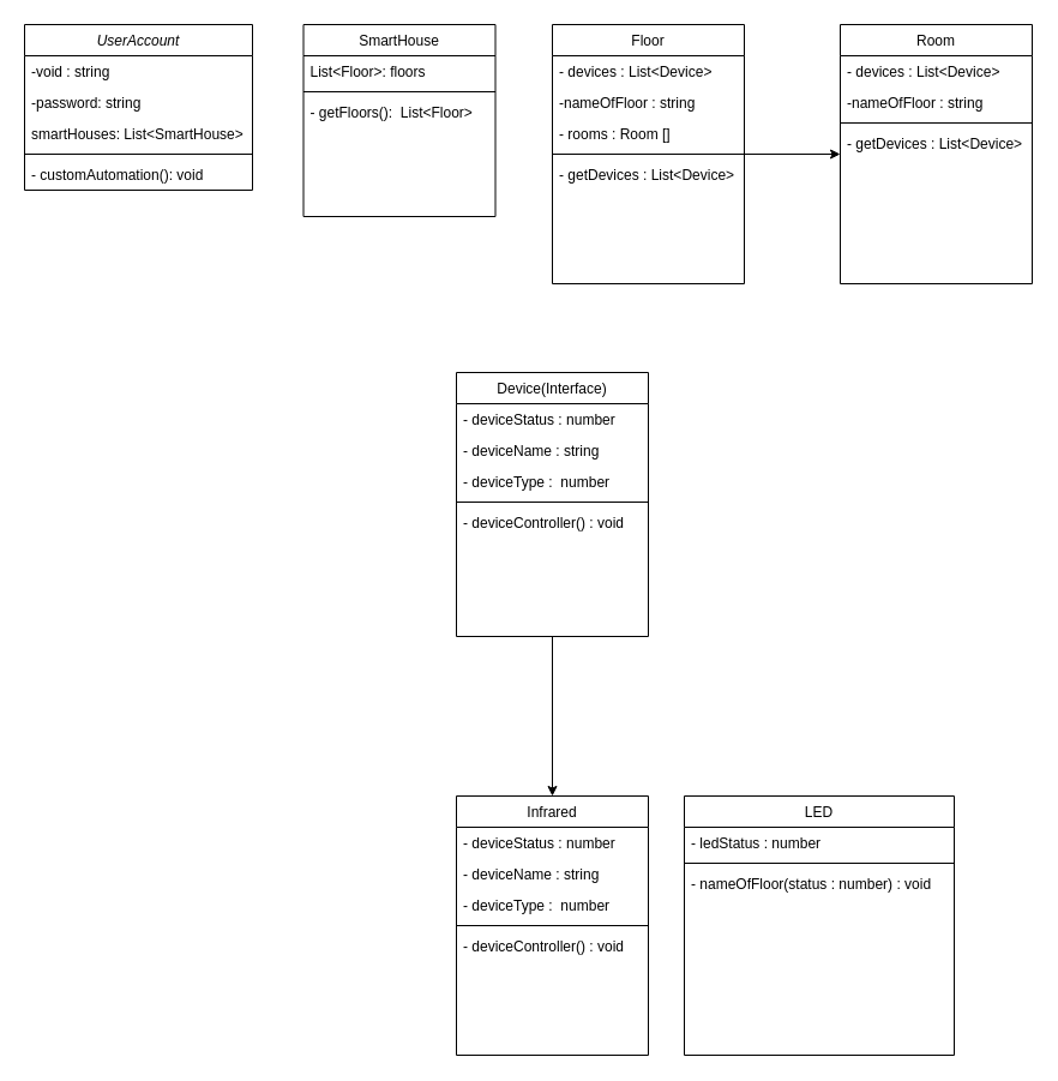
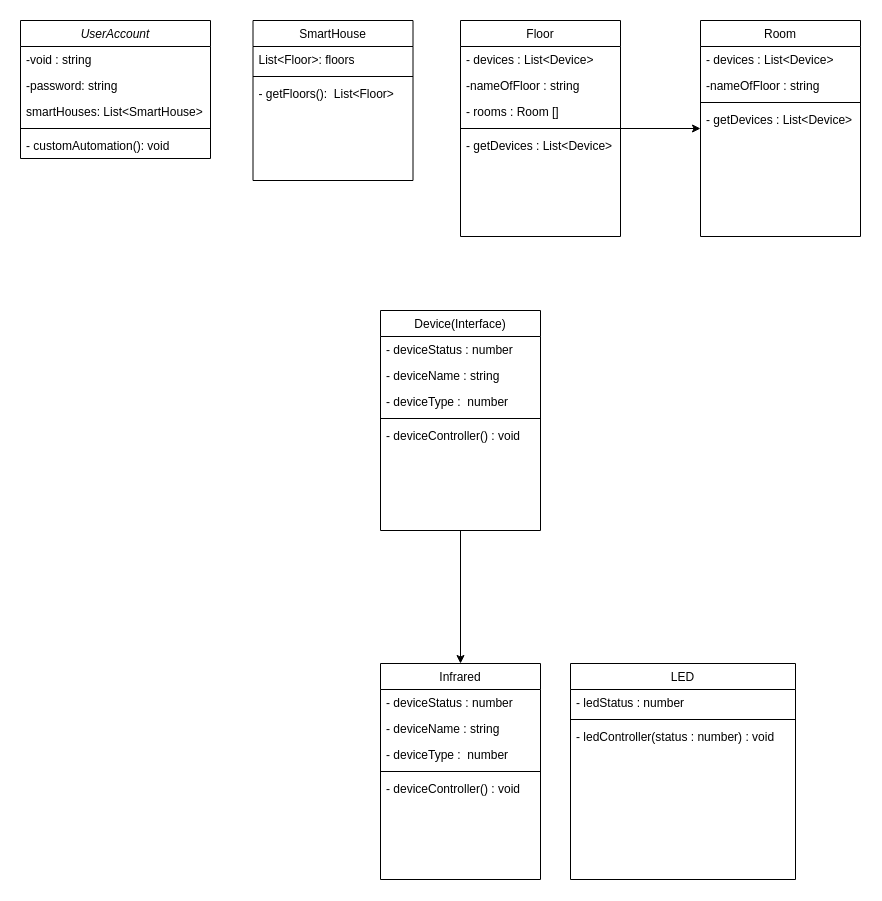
  <mxCell id="0" />
  <mxCell id="1" parent="0" />
  <mxCell id="2" value="UserAccount" style="swimlane;fontStyle=2;align=center;verticalAlign=top;childLayout=stackLayout;horizontal=1;startSize=26;horizontalStack=0;resizeParent=1;resizeLast=0;collapsible=1;marginBottom=0;rounded=0;shadow=0;strokeWidth=1;" parent="1" vertex="1"><mxGeometry x="20" y="20" width="190" height="138" as="geometry"><mxRectangle x="230" y="140" width="160" height="26" as="alternateBounds" /></mxGeometry></mxCell>
  <mxCell id="3" value="-void : string" style="text;align=left;verticalAlign=top;spacingLeft=4;spacingRight=4;overflow=hidden;rotatable=0;points=[[0,0.5],[1,0.5]];portConstraint=eastwest;" parent="2" vertex="1"><mxGeometry y="26" width="190" height="26" as="geometry" /></mxCell>
  <mxCell id="4" value="-password: string" style="text;align=left;verticalAlign=top;spacingLeft=4;spacingRight=4;overflow=hidden;rotatable=0;points=[[0,0.5],[1,0.5]];portConstraint=eastwest;rounded=0;shadow=0;html=0;" parent="2" vertex="1"><mxGeometry y="52" width="190" height="26" as="geometry" /></mxCell>
  <mxCell id="5" value="smartHouses: List&lt;SmartHouse&gt;" style="text;align=left;verticalAlign=top;spacingLeft=4;spacingRight=4;overflow=hidden;rotatable=0;points=[[0,0.5],[1,0.5]];portConstraint=eastwest;rounded=0;shadow=0;html=0;" vertex="1" parent="2"><mxGeometry y="78" width="190" height="26" as="geometry" /></mxCell>
  <mxCell id="6" value="" style="line;html=1;strokeWidth=1;align=left;verticalAlign=middle;spacingTop=-1;spacingLeft=3;spacingRight=3;rotatable=0;labelPosition=right;points=[];portConstraint=eastwest;" parent="2" vertex="1"><mxGeometry y="104" width="190" height="8" as="geometry" /></mxCell>
  <mxCell id="7" value="- customAutomation(): void" style="text;align=left;verticalAlign=top;spacingLeft=4;spacingRight=4;overflow=hidden;rotatable=0;points=[[0,0.5],[1,0.5]];portConstraint=eastwest;rounded=0;shadow=0;html=0;" vertex="1" parent="2"><mxGeometry y="112" width="190" height="26" as="geometry" /></mxCell>
  <mxCell id="8" value="SmartHouse" style="swimlane;fontStyle=0;align=center;verticalAlign=top;childLayout=stackLayout;horizontal=1;startSize=26;horizontalStack=0;resizeParent=1;resizeLast=0;collapsible=1;marginBottom=0;rounded=0;shadow=0;strokeWidth=1;" parent="1" vertex="1"><mxGeometry x="252.5" y="20" width="160" height="160" as="geometry"><mxRectangle x="550" y="140" width="160" height="26" as="alternateBounds" /></mxGeometry></mxCell>
  <mxCell id="9" value="List&lt;Floor&gt;: floors" style="text;align=left;verticalAlign=top;spacingLeft=4;spacingRight=4;overflow=hidden;rotatable=0;points=[[0,0.5],[1,0.5]];portConstraint=eastwest;" parent="8" vertex="1"><mxGeometry y="26" width="160" height="26" as="geometry" /></mxCell>
  <mxCell id="10" value="" style="line;html=1;strokeWidth=1;align=left;verticalAlign=middle;spacingTop=-1;spacingLeft=3;spacingRight=3;rotatable=0;labelPosition=right;points=[];portConstraint=eastwest;" parent="8" vertex="1"><mxGeometry y="52" width="160" height="8" as="geometry" /></mxCell>
  <mxCell id="11" value="- getFloors():  List&lt;Floor&gt;" style="text;align=left;verticalAlign=top;spacingLeft=4;spacingRight=4;overflow=hidden;rotatable=0;points=[[0,0.5],[1,0.5]];portConstraint=eastwest;" vertex="1" parent="8"><mxGeometry y="60" width="160" height="26" as="geometry" /></mxCell>
  <mxCell id="12" value="" style="edgeStyle=orthogonalEdgeStyle;rounded=0;orthogonalLoop=1;jettySize=auto;html=1;" edge="1" parent="1" source="13" target="36"><mxGeometry relative="1" as="geometry" /></mxCell>
  <mxCell id="13" value="Floor" style="swimlane;fontStyle=0;align=center;verticalAlign=top;childLayout=stackLayout;horizontal=1;startSize=26;horizontalStack=0;resizeParent=1;resizeLast=0;collapsible=1;marginBottom=0;rounded=0;shadow=0;strokeWidth=1;" vertex="1" parent="1"><mxGeometry x="460" y="20" width="160" height="216" as="geometry"><mxRectangle x="748" y="120" width="160" height="26" as="alternateBounds" /></mxGeometry></mxCell>
  <mxCell id="14" value="- devices : List&lt;Device&gt;" style="text;align=left;verticalAlign=top;spacingLeft=4;spacingRight=4;overflow=hidden;rotatable=0;points=[[0,0.5],[1,0.5]];portConstraint=eastwest;" vertex="1" parent="13"><mxGeometry y="26" width="160" height="26" as="geometry" /></mxCell>
  <mxCell id="15" value="-nameOfFloor : string" style="text;align=left;verticalAlign=top;spacingLeft=4;spacingRight=4;overflow=hidden;rotatable=0;points=[[0,0.5],[1,0.5]];portConstraint=eastwest;" vertex="1" parent="13"><mxGeometry y="52" width="160" height="26" as="geometry" /></mxCell>
  <mxCell id="16" value="- rooms : Room []" style="text;align=left;verticalAlign=top;spacingLeft=4;spacingRight=4;overflow=hidden;rotatable=0;points=[[0,0.5],[1,0.5]];portConstraint=eastwest;" vertex="1" parent="13"><mxGeometry y="78" width="160" height="26" as="geometry" /></mxCell>
  <mxCell id="17" value="" style="line;html=1;strokeWidth=1;align=left;verticalAlign=middle;spacingTop=-1;spacingLeft=3;spacingRight=3;rotatable=0;labelPosition=right;points=[];portConstraint=eastwest;" vertex="1" parent="13"><mxGeometry y="104" width="160" height="8" as="geometry" /></mxCell>
  <mxCell id="18" value="- getDevices : List&lt;Device&gt;" style="text;align=left;verticalAlign=top;spacingLeft=4;spacingRight=4;overflow=hidden;rotatable=0;points=[[0,0.5],[1,0.5]];portConstraint=eastwest;" vertex="1" parent="13"><mxGeometry y="112" width="160" height="26" as="geometry" /></mxCell>
  <mxCell id="19" value="" style="edgeStyle=orthogonalEdgeStyle;rounded=0;orthogonalLoop=1;jettySize=auto;html=1;exitX=0.5;exitY=1;exitDx=0;exitDy=0;entryX=0.5;entryY=0;entryDx=0;entryDy=0;" edge="1" parent="1" source="20" target="30"><mxGeometry relative="1" as="geometry"><Array as="points"><mxPoint x="460" y="663" /></Array></mxGeometry></mxCell>
  <mxCell id="20" value="Device(Interface)" style="swimlane;fontStyle=0;align=center;verticalAlign=top;childLayout=stackLayout;horizontal=1;startSize=26;horizontalStack=0;resizeParent=1;resizeLast=0;collapsible=1;marginBottom=0;rounded=0;shadow=0;strokeWidth=1;" vertex="1" parent="1"><mxGeometry x="380" y="310" width="160" height="220" as="geometry"><mxRectangle x="748" y="120" width="160" height="26" as="alternateBounds" /></mxGeometry></mxCell>
  <mxCell id="21" value="- deviceStatus : number" style="text;align=left;verticalAlign=top;spacingLeft=4;spacingRight=4;overflow=hidden;rotatable=0;points=[[0,0.5],[1,0.5]];portConstraint=eastwest;" vertex="1" parent="20"><mxGeometry y="26" width="160" height="26" as="geometry" /></mxCell>
  <mxCell id="22" value="- deviceName : string" style="text;align=left;verticalAlign=top;spacingLeft=4;spacingRight=4;overflow=hidden;rotatable=0;points=[[0,0.5],[1,0.5]];portConstraint=eastwest;" vertex="1" parent="20"><mxGeometry y="52" width="160" height="26" as="geometry" /></mxCell>
  <mxCell id="23" value="- deviceType :  number" style="text;align=left;verticalAlign=top;spacingLeft=4;spacingRight=4;overflow=hidden;rotatable=0;points=[[0,0.5],[1,0.5]];portConstraint=eastwest;" vertex="1" parent="20"><mxGeometry y="78" width="160" height="26" as="geometry" /></mxCell>
  <mxCell id="24" value="" style="line;html=1;strokeWidth=1;align=left;verticalAlign=middle;spacingTop=-1;spacingLeft=3;spacingRight=3;rotatable=0;labelPosition=right;points=[];portConstraint=eastwest;" vertex="1" parent="20"><mxGeometry y="104" width="160" height="8" as="geometry" /></mxCell>
  <mxCell id="25" value="- deviceController() : void" style="text;align=left;verticalAlign=top;spacingLeft=4;spacingRight=4;overflow=hidden;rotatable=0;points=[[0,0.5],[1,0.5]];portConstraint=eastwest;" vertex="1" parent="20"><mxGeometry y="112" width="160" height="26" as="geometry" /></mxCell>
  <mxCell id="26" value="LED" style="swimlane;fontStyle=0;align=center;verticalAlign=top;childLayout=stackLayout;horizontal=1;startSize=26;horizontalStack=0;resizeParent=1;resizeLast=0;collapsible=1;marginBottom=0;rounded=0;shadow=0;strokeWidth=1;" vertex="1" parent="1"><mxGeometry x="570" y="663" width="225" height="216" as="geometry"><mxRectangle x="748" y="120" width="160" height="26" as="alternateBounds" /></mxGeometry></mxCell>
  <mxCell id="27" value="- ledStatus : number" style="text;align=left;verticalAlign=top;spacingLeft=4;spacingRight=4;overflow=hidden;rotatable=0;points=[[0,0.5],[1,0.5]];portConstraint=eastwest;" vertex="1" parent="26"><mxGeometry y="26" width="225" height="26" as="geometry" /></mxCell>
  <mxCell id="28" value="" style="line;html=1;strokeWidth=1;align=left;verticalAlign=middle;spacingTop=-1;spacingLeft=3;spacingRight=3;rotatable=0;labelPosition=right;points=[];portConstraint=eastwest;" vertex="1" parent="26"><mxGeometry y="52" width="225" height="8" as="geometry" /></mxCell>
- <mxCell id="29" value="- nameOfFloor(status : number) : void" style="text;align=left;verticalAlign=top;spacingLeft=4;spacingRight=4;overflow=hidden;rotatable=0;points=[[0,0.5],[1,0.5]];portConstraint=eastwest;" vertex="1" parent="26"><mxGeometry y="60" width="225" height="26" as="geometry" /></mxCell>
+ <mxCell id="29" value="- ledController(status : number) : void" style="text;align=left;verticalAlign=top;spacingLeft=4;spacingRight=4;overflow=hidden;rotatable=0;points=[[0,0.5],[1,0.5]];portConstraint=eastwest;" vertex="1" parent="26"><mxGeometry y="60" width="225" height="26" as="geometry" /></mxCell>
  <mxCell id="30" value="Infrared" style="swimlane;fontStyle=0;align=center;verticalAlign=top;childLayout=stackLayout;horizontal=1;startSize=26;horizontalStack=0;resizeParent=1;resizeLast=0;collapsible=1;marginBottom=0;rounded=0;shadow=0;strokeWidth=1;" vertex="1" parent="1"><mxGeometry x="380" y="663" width="160" height="216" as="geometry"><mxRectangle x="748" y="120" width="160" height="26" as="alternateBounds" /></mxGeometry></mxCell>
  <mxCell id="31" value="- deviceStatus : number" style="text;align=left;verticalAlign=top;spacingLeft=4;spacingRight=4;overflow=hidden;rotatable=0;points=[[0,0.5],[1,0.5]];portConstraint=eastwest;" vertex="1" parent="30"><mxGeometry y="26" width="160" height="26" as="geometry" /></mxCell>
  <mxCell id="32" value="- deviceName : string" style="text;align=left;verticalAlign=top;spacingLeft=4;spacingRight=4;overflow=hidden;rotatable=0;points=[[0,0.5],[1,0.5]];portConstraint=eastwest;" vertex="1" parent="30"><mxGeometry y="52" width="160" height="26" as="geometry" /></mxCell>
  <mxCell id="33" value="- deviceType :  number" style="text;align=left;verticalAlign=top;spacingLeft=4;spacingRight=4;overflow=hidden;rotatable=0;points=[[0,0.5],[1,0.5]];portConstraint=eastwest;" vertex="1" parent="30"><mxGeometry y="78" width="160" height="26" as="geometry" /></mxCell>
  <mxCell id="34" value="" style="line;html=1;strokeWidth=1;align=left;verticalAlign=middle;spacingTop=-1;spacingLeft=3;spacingRight=3;rotatable=0;labelPosition=right;points=[];portConstraint=eastwest;" vertex="1" parent="30"><mxGeometry y="104" width="160" height="8" as="geometry" /></mxCell>
  <mxCell id="35" value="- deviceController() : void" style="text;align=left;verticalAlign=top;spacingLeft=4;spacingRight=4;overflow=hidden;rotatable=0;points=[[0,0.5],[1,0.5]];portConstraint=eastwest;" vertex="1" parent="30"><mxGeometry y="112" width="160" height="26" as="geometry" /></mxCell>
  <mxCell id="36" value="Room" style="swimlane;fontStyle=0;align=center;verticalAlign=top;childLayout=stackLayout;horizontal=1;startSize=26;horizontalStack=0;resizeParent=1;resizeLast=0;collapsible=1;marginBottom=0;rounded=0;shadow=0;strokeWidth=1;" vertex="1" parent="1"><mxGeometry x="700" y="20" width="160" height="216" as="geometry"><mxRectangle x="748" y="120" width="160" height="26" as="alternateBounds" /></mxGeometry></mxCell>
  <mxCell id="37" value="- devices : List&lt;Device&gt;" style="text;align=left;verticalAlign=top;spacingLeft=4;spacingRight=4;overflow=hidden;rotatable=0;points=[[0,0.5],[1,0.5]];portConstraint=eastwest;" vertex="1" parent="36"><mxGeometry y="26" width="160" height="26" as="geometry" /></mxCell>
  <mxCell id="38" value="-nameOfFloor : string" style="text;align=left;verticalAlign=top;spacingLeft=4;spacingRight=4;overflow=hidden;rotatable=0;points=[[0,0.5],[1,0.5]];portConstraint=eastwest;" vertex="1" parent="36"><mxGeometry y="52" width="160" height="26" as="geometry" /></mxCell>
  <mxCell id="39" value="" style="line;html=1;strokeWidth=1;align=left;verticalAlign=middle;spacingTop=-1;spacingLeft=3;spacingRight=3;rotatable=0;labelPosition=right;points=[];portConstraint=eastwest;" vertex="1" parent="36"><mxGeometry y="78" width="160" height="8" as="geometry" /></mxCell>
  <mxCell id="40" value="- getDevices : List&lt;Device&gt;" style="text;align=left;verticalAlign=top;spacingLeft=4;spacingRight=4;overflow=hidden;rotatable=0;points=[[0,0.5],[1,0.5]];portConstraint=eastwest;" vertex="1" parent="36"><mxGeometry y="86" width="160" height="26" as="geometry" /></mxCell>
